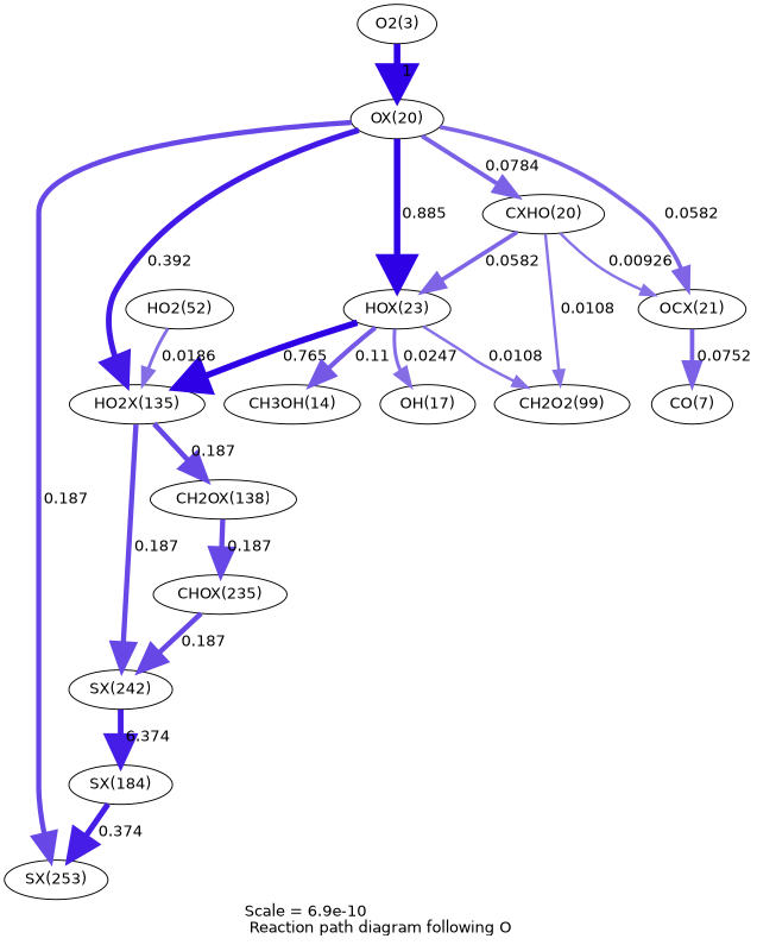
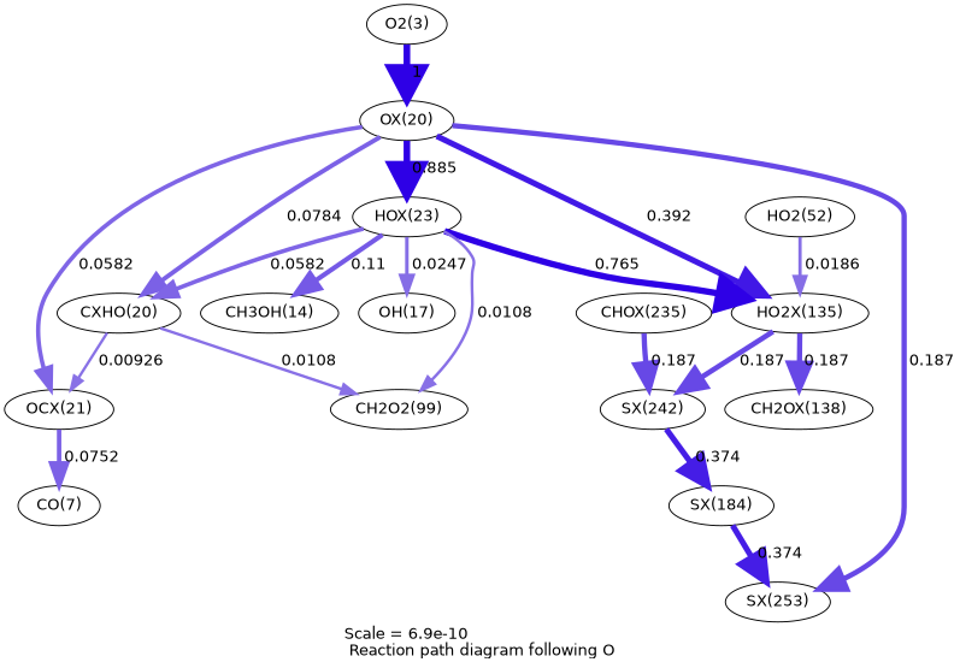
  digraph {
    fontname=Helvetica
    label="Scale = 6.9e-10\l Reaction path diagram following O"
    node [fontname=Helvetica]
    edge [arrowsize=2.37 color="0.7, 0.687, 0.9" fontname=Helvetica penwidth=4.73]
    n1 [label="O2(3)"]
    n2 [label="OX(20)"]
    n3 [label="HOX(23)"]
    n4 [label="CXHO(20)"]
    n5 [label="OCX(21)"]
    n6 [label="HO2X(135)"]
    n7 [label="SX(253)"]
    n8 [label="CH3OH(14)"]
    n9 [label="OH(17)"]
    n10 [label="CH2O2(99)"]
    n11 [label="CO(7)"]
    n12 [label="CH2OX(138)"]
    n13 [label="SX(242)"]
    n14 [label="CHOX(235)"]
    n15 [label="SX(184)"]
    n16 [label="HO2(52)"]
    n1 -> n2 [arrowsize=3 color="0.7, 1.5, 0.9" label=" 1" penwidth=6]
    n2 -> n3 [arrowsize=2.95 color="0.7, 1.39, 0.9" label=" 0.885" penwidth=5.91]
    n2 -> n4 [arrowsize=2.04 color="0.7, 0.578, 0.9" label=" 0.0784" penwidth=4.08]
    n2 -> n5 [arrowsize=1.93 color="0.7, 0.558, 0.9" label=" 0.0582" penwidth=3.85]
    n2 -> n6 [arrowsize=2.65 color="0.7, 0.892, 0.9" label=" 0.392" penwidth=5.29]
    n2 -> n7 [label=" 0.187"]
    n3 -> n6 [arrowsize=2.9 color="0.7, 1.27, 0.9" label=" 0.765" penwidth=5.8]
    n3 -> n8 [arrowsize=2.17 color="0.7, 0.61, 0.9" label=" 0.11" penwidth=4.34]
    n3 -> n9 [arrowsize=1.6 color="0.7, 0.525, 0.9" label=" 0.0247" penwidth=3.21]
    n3 -> n10 [arrowsize=1.29 color="0.7, 0.511, 0.9" label=" 0.0108" penwidth=2.58]
-   n4 -> n3 [arrowsize=1.93 color="0.7, 0.558, 0.9" label=" 0.0582" penwidth=3.85]
+   n3 -> n4 [arrowsize=1.93 color="0.7, 0.558, 0.9" label=" 0.0582" penwidth=3.85]
    n4 -> n5 [arrowsize=1.23 color="0.7, 0.509, 0.9" label=" 0.00926" penwidth=2.47]
    n4 -> n10 [arrowsize=1.29 color="0.7, 0.511, 0.9" label=" 0.0108" penwidth=2.58]
    n5 -> n11 [arrowsize=2.02 color="0.7, 0.575, 0.9" label=" 0.0752" penwidth=4.05]
    n6 -> n12 [label=" 0.187"]
    n6 -> n13 [label=" 0.187"]
-   n12 -> n14 [label=" 0.187"]
-   n13 -> n15 [arrowsize=2.63 color="0.7, 0.874, 0.9" label=" 6.374" penwidth=5.26]
+   n13 -> n15 [arrowsize=2.63 color="0.7, 0.874, 0.9" label=" 0.374" penwidth=5.26]
    n14 -> n13 [label=" 0.187"]
    n15 -> n7 [arrowsize=2.63 color="0.7, 0.874, 0.9" label=" 0.374" penwidth=5.26]
    n16 -> n6 [arrowsize=1.5 color="0.7, 0.519, 0.9" label=" 0.0186" penwidth=2.99]
  }
